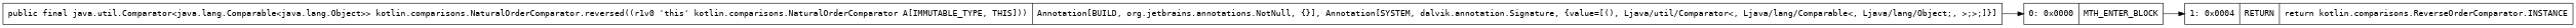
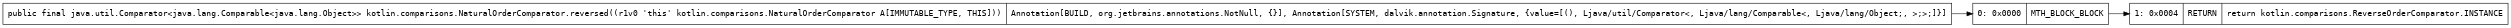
  digraph {
    rankdir=LR
    fontname="DejaVu Sans Mono"
    node [shape=record fontname="DejaVu Sans Mono"]
    edge [fontname="DejaVu Sans Mono"]
-   n1 [label="{0\:\ 0x0000|MTH_ENTER_BLOCK\l}"]
+   n1 [label="{0\:\ 0x0000|MTH_BLOCK_BLOCK\l}"]
    n2 [label="{1\:\ 0x0004|RETURN\l|return kotlin.comparisons.ReverseOrderComparator.INSTANCE\l}"]
    n3 [label="{public final java.util.Comparator\<java.lang.Comparable\<java.lang.Object\>\> kotlin.comparisons.NaturalOrderComparator.reversed((r1v0 'this' kotlin.comparisons.NaturalOrderComparator A[IMMUTABLE_TYPE, THIS]))  | Annotation[BUILD, org.jetbrains.annotations.NotNull, \{\}], Annotation[SYSTEM, dalvik.annotation.Signature, \{value=[(), Ljava\/util\/Comparator\<, Ljava\/lang\/Comparable\<, Ljava\/lang\/Object;, \>;\>;]\}]\l}"]
    n1 -> n2
    n3 -> n1
  }
